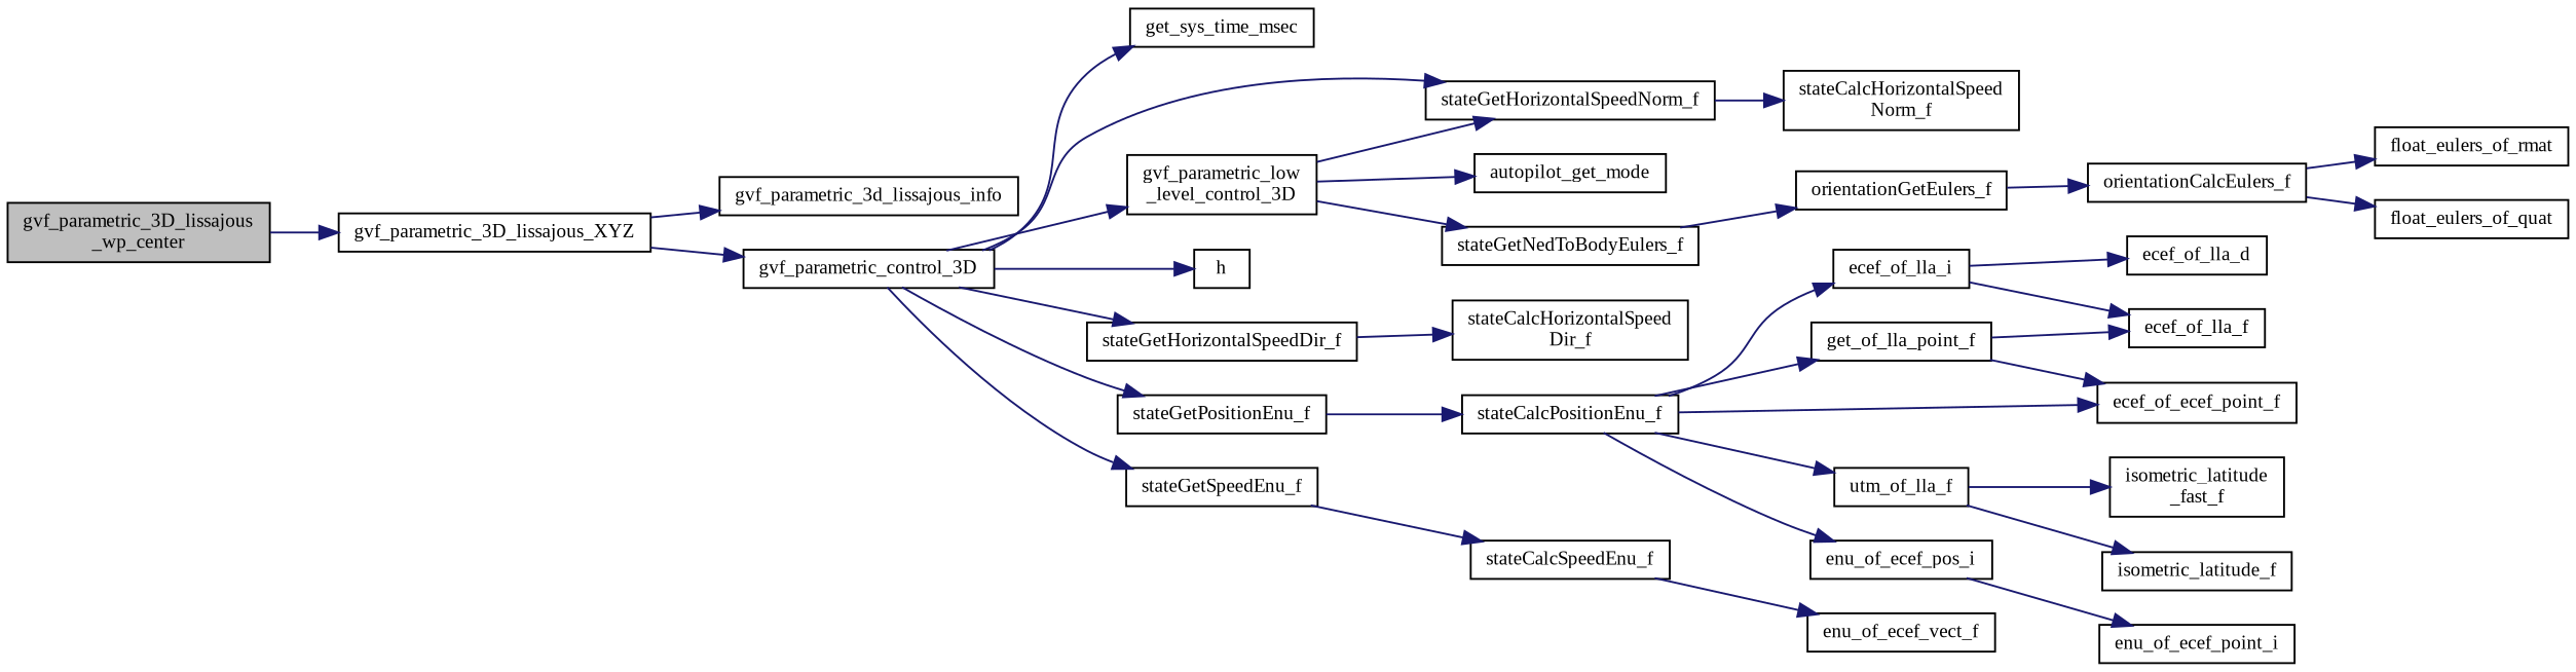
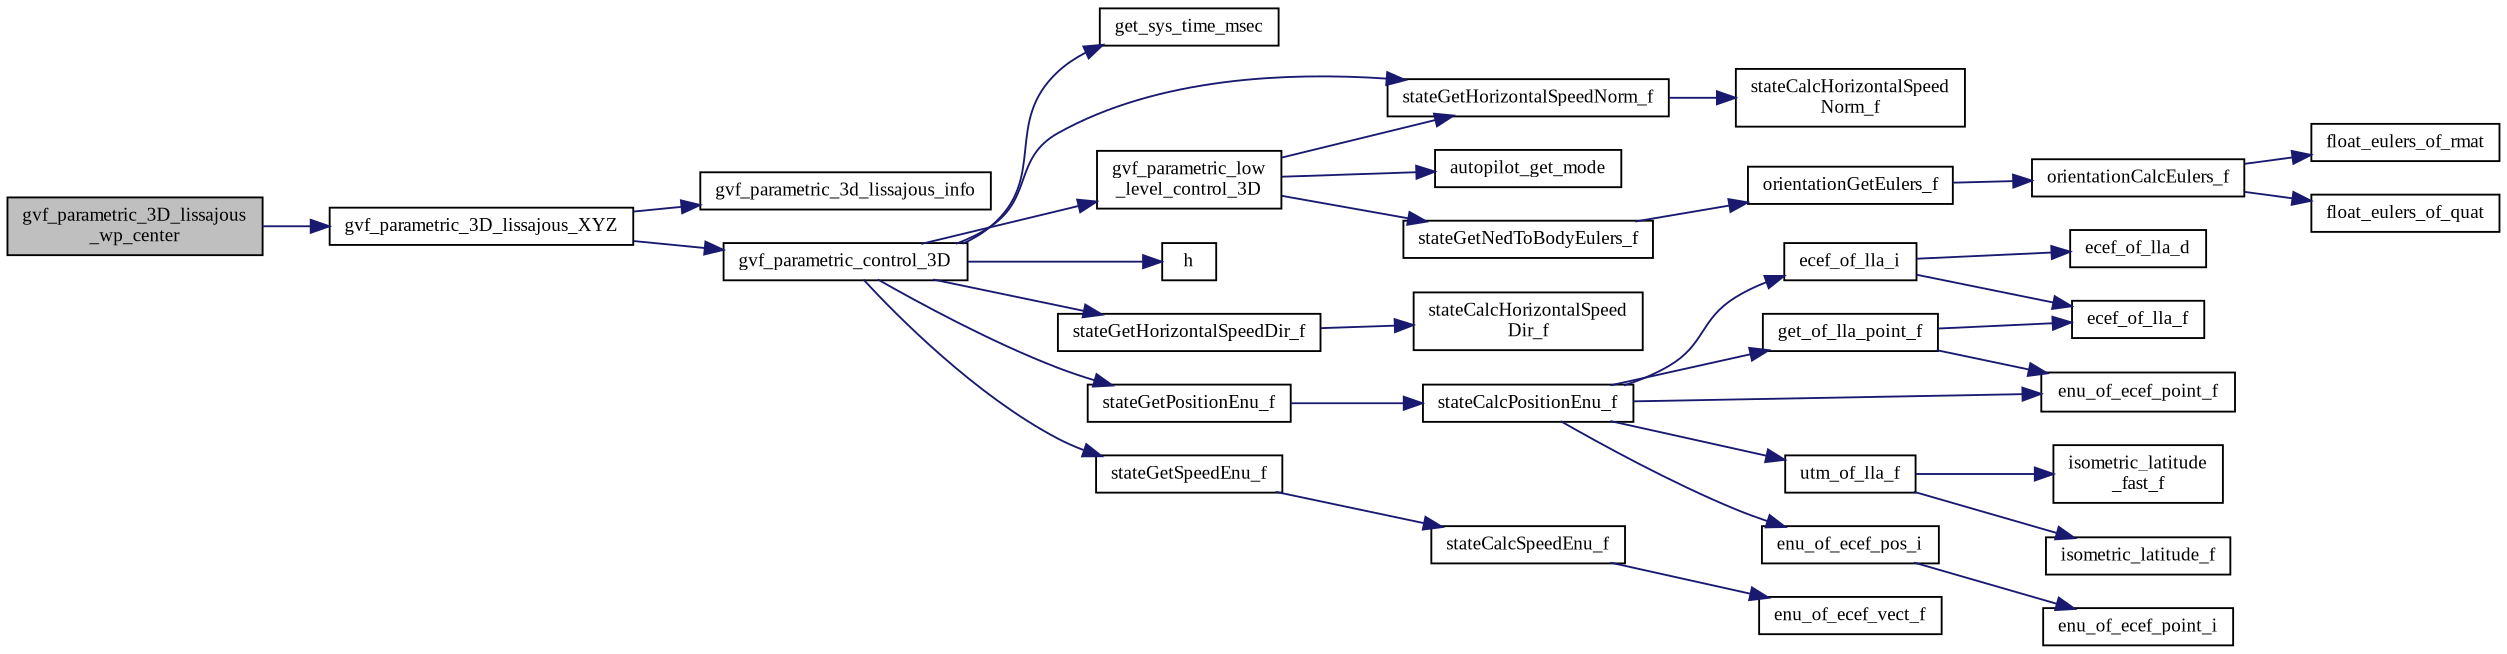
  digraph {
    fontname="Liberation Serif"
    rankdir=LR
    node [color=black fillcolor=white fontname="Liberation Serif" fontsize=10 shape=record style=filled]
    edge [color=midnightblue fontname="Liberation Serif" fontsize=10 labelfontname=FreeSans labelfontsize=10 style=solid]
    n1 [fillcolor=grey75 fontcolor=black height=0.2 label="gvf_parametric_3D_lissajous\l_wp_center" width=0.4]
    n2 [height=0.2 label=gvf_parametric_3D_lissajous_XYZ width=0.4]
    n3 [height=0.2 label=gvf_parametric_3d_lissajous_info width=0.4]
    n4 [height=0.2 label=gvf_parametric_control_3D width=0.4]
    n5 [height=0.2 label=get_sys_time_msec width=0.4]
    n6 [height=0.2 label="gvf_parametric_low\l_level_control_3D" width=0.4]
    n7 [height=0.2 label=stateGetHorizontalSpeedNorm_f width=0.4]
    n8 [height=0.2 label=h width=0.4]
    n9 [height=0.2 label=stateGetHorizontalSpeedDir_f width=0.4]
    n10 [height=0.2 label=stateGetPositionEnu_f width=0.4]
    n11 [height=0.2 label=stateGetSpeedEnu_f width=0.4]
    n12 [height=0.2 label=autopilot_get_mode width=0.4]
    n13 [height=0.2 label=stateGetNedToBodyEulers_f width=0.4]
    n14 [height=0.2 label="stateCalcHorizontalSpeed\lNorm_f" width=0.4]
    n15 [height=0.2 label="stateCalcHorizontalSpeed\lDir_f" width=0.4]
    n16 [height=0.2 label=stateCalcPositionEnu_f width=0.4]
    n17 [height=0.2 label=stateCalcSpeedEnu_f width=0.4]
    n18 [height=0.2 label=orientationGetEulers_f width=0.4]
    n19 [height=0.2 label=orientationCalcEulers_f width=0.4]
    n20 [height=0.2 label=float_eulers_of_rmat width=0.4]
    n21 [height=0.2 label=float_eulers_of_quat width=0.4]
-   n22 [height=0.2 label=ecef_of_ecef_point_f width=0.4]
+   n22 [height=0.2 label=enu_of_ecef_point_f width=0.4]
    n23 [height=0.2 label=enu_of_ecef_pos_i width=0.4]
    n24 [height=0.2 label=get_of_lla_point_f width=0.4]
    n25 [height=0.2 label=ecef_of_lla_i width=0.4]
    n26 [height=0.2 label=utm_of_lla_f width=0.4]
    n27 [height=0.2 label=enu_of_ecef_point_i width=0.4]
    n28 [height=0.2 label=ecef_of_lla_f width=0.4]
    n29 [height=0.2 label=ecef_of_lla_d width=0.4]
    n30 [height=0.2 label=isometric_latitude_f width=0.4]
    n31 [height=0.2 label="isometric_latitude\l_fast_f" width=0.4]
    n32 [height=0.2 label=enu_of_ecef_vect_f width=0.4]
    n1 -> n2
    n2 -> n3
    n2 -> n4
    n4 -> n5
    n4 -> n6
    n4 -> n7
    n4 -> n8
    n4 -> n9
    n4 -> n10
    n4 -> n11
    n6 -> n7
    n6 -> n12
    n6 -> n13
    n7 -> n14
    n9 -> n15
    n10 -> n16
    n11 -> n17
    n13 -> n18
    n16 -> n22
    n16 -> n23
    n16 -> n24
    n16 -> n25
    n16 -> n26
    n17 -> n32
    n18 -> n19
    n19 -> n20
    n19 -> n21
    n23 -> n27
    n24 -> n22
    n24 -> n28
    n25 -> n28
    n25 -> n29
    n26 -> n30
    n26 -> n31
  }
